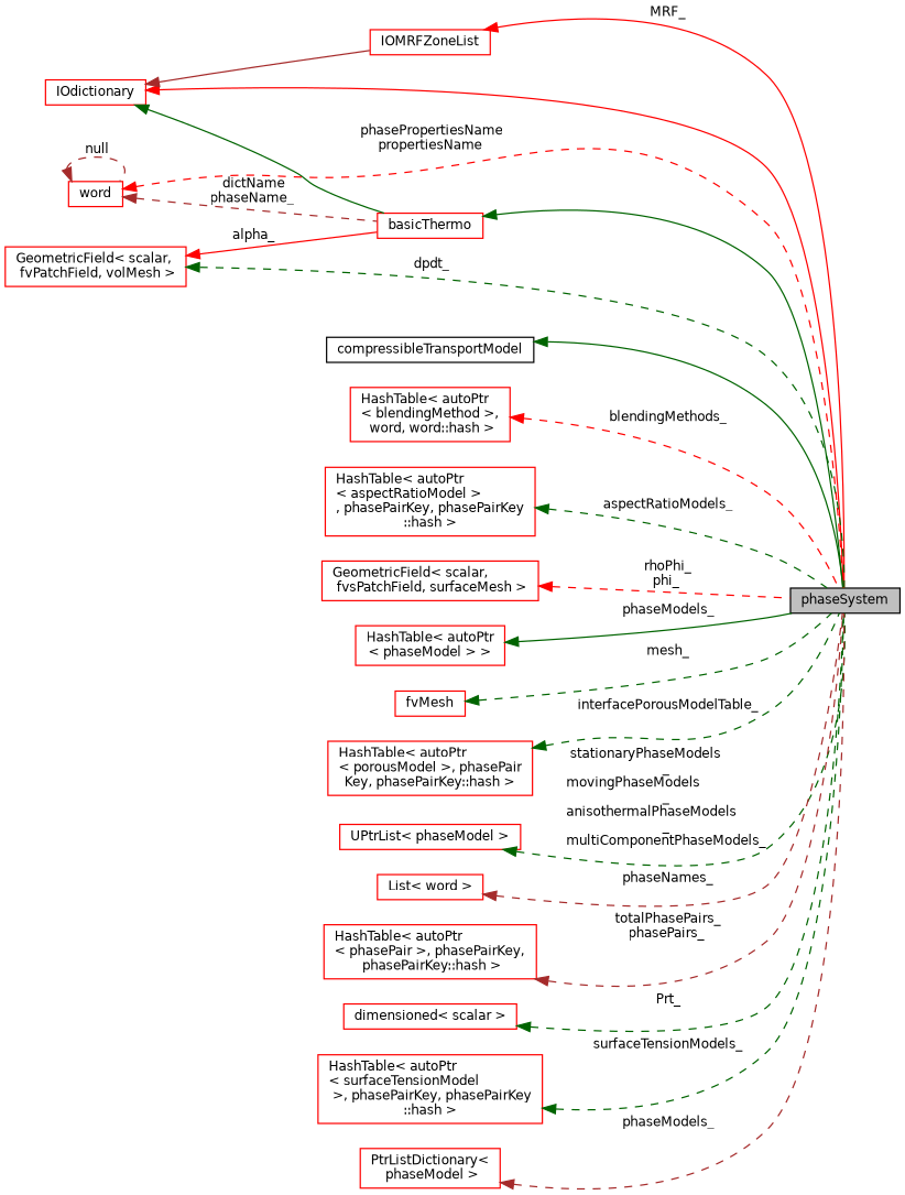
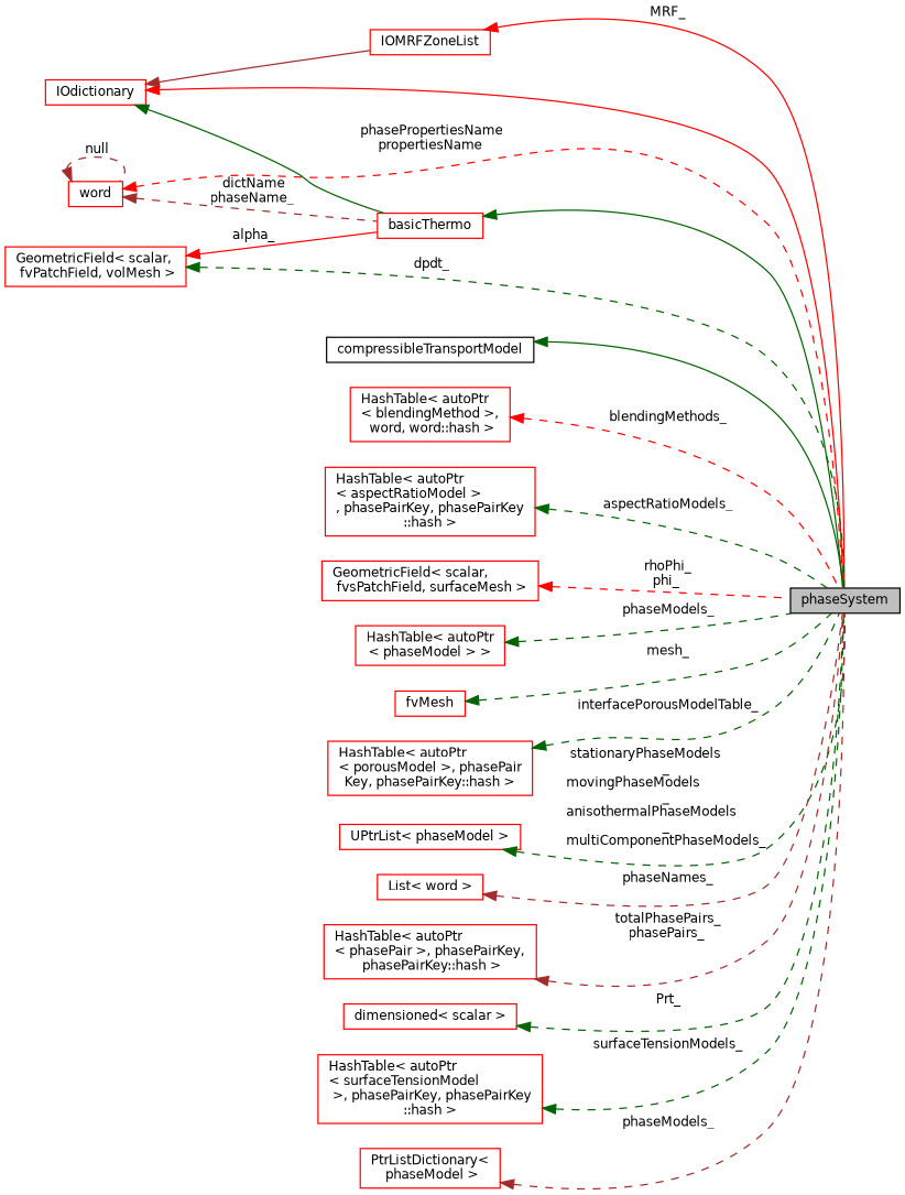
  digraph {
    rankdir=LR
    node [color=red fontname=Helvetica fontsize=10 shape=record]
    edge [color=darkgreen dir=back fontname=Helvetica fontsize=10 labelfontname=Helvetica labelfontsize=10 style=dashed]
    n1 [color=black fillcolor=grey75 fontcolor=black height=0.2 label=phaseSystem style=filled width=0.4]
    n2 [height=0.2 label=basicThermo width=0.4]
    n3 [height=0.2 label=IOdictionary width=0.4]
    n4 [height=0.2 label=IOMRFZoneList width=0.4]
    n5 [height=0.2 label="GeometricField\< scalar,\l fvPatchField, volMesh \>" width=0.4]
    n6 [height=0.2 label=word width=0.4]
    n7 [color=black height=0.2 label=compressibleTransportModel width=0.4]
    n8 [height=0.2 label="HashTable\< autoPtr\l\< blendingMethod \>,\l word, word::hash \>" width=0.4]
    n9 [height=0.2 label="HashTable\< autoPtr\l\< aspectRatioModel \>\l, phasePairKey, phasePairKey\l::hash \>" width=0.4]
    n10 [height=0.2 label="GeometricField\< scalar,\l fvsPatchField, surfaceMesh \>" width=0.4]
    n11 [height=0.2 label="HashTable\< autoPtr\l\< phaseModel \> \>" width=0.4]
    n12 [height=0.2 label=fvMesh width=0.4]
    n13 [height=0.2 label="HashTable\< autoPtr\l\< porousModel \>, phasePair\lKey, phasePairKey::hash \>" width=0.4]
    n14 [height=0.2 label="UPtrList\< phaseModel \>" width=0.4]
    n15 [height=0.2 label="List\< word \>" width=0.4]
    n16 [height=0.2 label="HashTable\< autoPtr\l\< phasePair \>, phasePairKey,\l phasePairKey::hash \>" width=0.4]
    n17 [height=0.2 label="dimensioned\< scalar \>" width=0.4]
    n18 [height=0.2 label="HashTable\< autoPtr\l\< surfaceTensionModel\l \>, phasePairKey, phasePairKey\l::hash \>" width=0.4]
    n19 [height=0.2 label="PtrListDictionary\<\l phaseModel \>" width=0.4]
    n2 -> n1 [style=solid]
    n3 -> n1 [color=red style=solid]
    n3 -> n2 [style=solid]
    n3 -> n4 [color=brown style=solid]
    n4 -> n1 [color=red label=" MRF_" style=solid]
    n5 -> n1 [label=" dpdt_"]
    n5 -> n2 [color=red label=" alpha_" style=solid]
    n6 -> n1 [color=red label=" phasePropertiesName\npropertiesName"]
    n6 -> n2 [color=brown label=" dictName\nphaseName_"]
    n6 -> n6 [color=brown label=" null"]
    n7 -> n1 [style=solid]
    n8 -> n1 [color=red label=" blendingMethods_"]
    n9 -> n1 [label=" aspectRatioModels_"]
    n10 -> n1 [color=red label=" rhoPhi_\nphi_"]
-   n11 -> n1 [label=" phaseModels_" style=solid]
+   n11 -> n1 [label=" phaseModels_"]
    n12 -> n1 [label=" mesh_"]
    n13 -> n1 [label=" interfacePorousModelTable_"]
    n14 -> n1 [label=" stationaryPhaseModels\l_\nmovingPhaseModels\l_\nanisothermalPhaseModels\l_\nmultiComponentPhaseModels_"]
    n15 -> n1 [color=brown label=" phaseNames_"]
    n16 -> n1 [color=brown label=" totalPhasePairs_\nphasePairs_"]
    n17 -> n1 [label=" Prt_"]
    n18 -> n1 [label=" surfaceTensionModels_"]
    n19 -> n1 [color=brown label=" phaseModels_"]
  }
